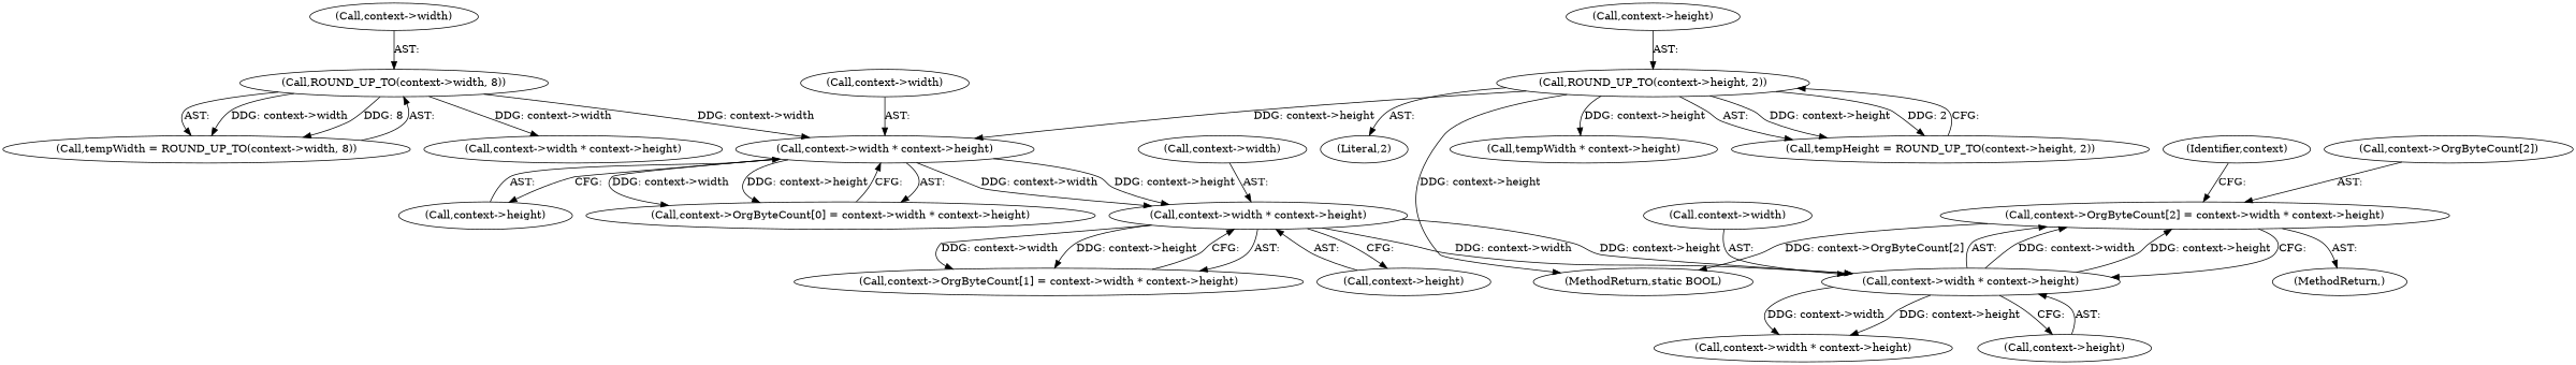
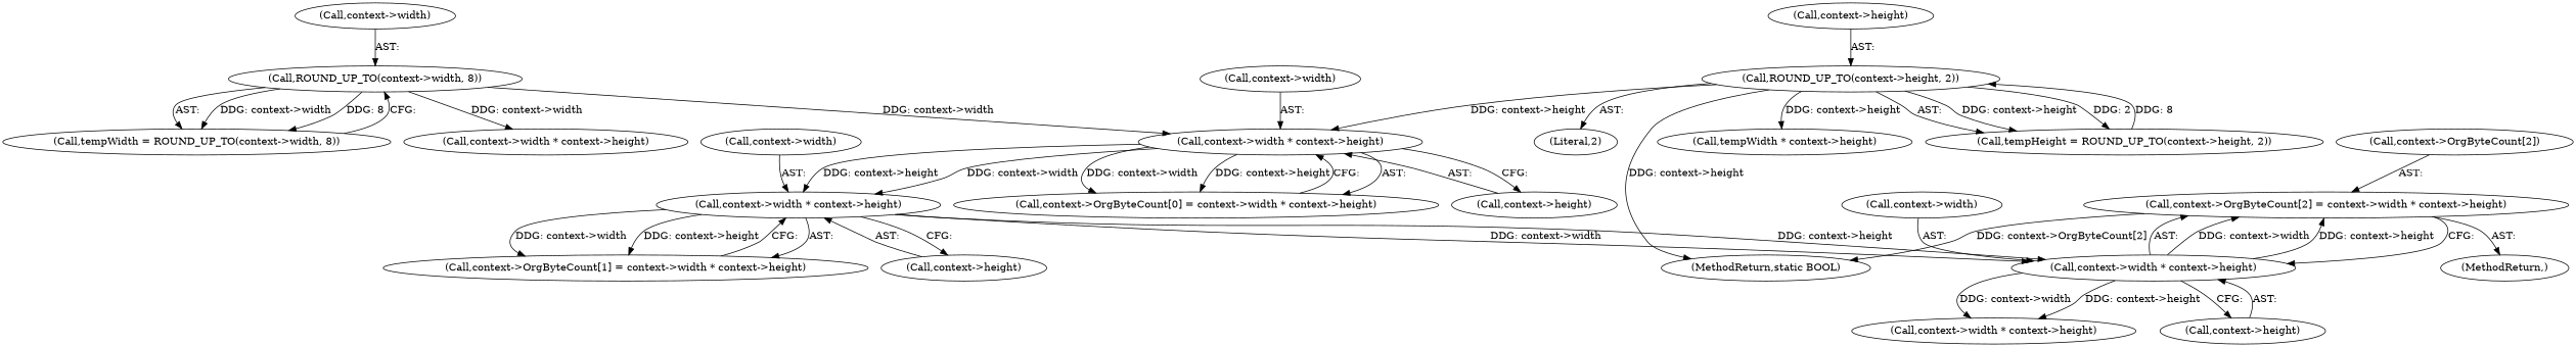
  digraph {
    n1 [label="(Call,context->OrgByteCount[2] = context->width * context->height)"]
    n2 [label="(Call,context->width * context->height)"]
    n3 [label="(MethodReturn,)"]
    n4 [label="(MethodReturn,static BOOL)"]
    n5 [label="(Call,context->width * context->height)"]
    n6 [label="(Call,context->height)"]
    n7 [label="(Call,context->width * context->height)"]
    n8 [label="(Call,context->height)"]
    n9 [label="(Call,context->OrgByteCount[1] = context->width * context->height)"]
    n10 [label="(Call,context->width * context->height)"]
    n11 [label="(Call,context->OrgByteCount[0] = context->width * context->height)"]
    n12 [label="(Call,context->height)"]
    n13 [label="(Call,ROUND_UP_TO(context->width, 8))"]
    n14 [label="(Call,context->width * context->height)"]
    n15 [label="(Call,tempWidth = ROUND_UP_TO(context->width, 8))"]
    n16 [label="(Call,ROUND_UP_TO(context->height, 2))"]
    n17 [label="(Call,tempHeight = ROUND_UP_TO(context->height, 2))"]
    n18 [label="(Literal,2)"]
    n19 [label="(Call,tempWidth * context->height)"]
    n20 [label="(Call,context->width)"]
-   n21 [label="(Identifier,context)"]
    n22 [label="(Call,context->height)"]
    n23 [label="(Call,context->width)"]
    n24 [label="(Call,context->width)"]
    n25 [label="(Call,context->width)"]
    n26 [label="(Call,context->OrgByteCount[2])"]
    n1 -> n2 [label="CFG: "]
    n1 -> n3 [label="AST: "]
    n1 -> n4 [label="DDG: context->OrgByteCount[2]"]
    n2 -> n1 [label="AST: "]
    n2 -> n1 [label="DDG: context->width"]
    n2 -> n1 [label="DDG: context->height"]
    n2 -> n5 [label="DDG: context->width"]
    n2 -> n5 [label="DDG: context->height"]
    n2 -> n6 [label="CFG: "]
    n6 -> n2 [label="AST: "]
    n7 -> n2 [label="DDG: context->width"]
    n7 -> n2 [label="DDG: context->height"]
    n7 -> n8 [label="CFG: "]
    n7 -> n9 [label="AST: "]
    n7 -> n9 [label="DDG: context->width"]
    n7 -> n9 [label="DDG: context->height"]
    n8 -> n7 [label="AST: "]
    n9 -> n7 [label="CFG: "]
    n10 -> n7 [label="DDG: context->width"]
    n10 -> n7 [label="DDG: context->height"]
    n10 -> n11 [label="AST: "]
    n10 -> n11 [label="DDG: context->width"]
    n10 -> n11 [label="DDG: context->height"]
    n10 -> n12 [label="CFG: "]
    n11 -> n10 [label="CFG: "]
    n12 -> n10 [label="AST: "]
    n13 -> n10 [label="DDG: context->width"]
    n13 -> n14 [label="DDG: context->width"]
    n13 -> n15 [label="AST: "]
    n13 -> n15 [label="DDG: context->width"]
    n13 -> n15 [label="DDG: 8"]
-   n15 -> n13 [label="AST: "]
+   n15 -> n13 [label="CFG: "]
    n16 -> n4 [label="DDG: context->height"]
    n16 -> n10 [label="DDG: context->height"]
    n16 -> n17 [label="AST: "]
    n16 -> n17 [label="DDG: context->height"]
    n16 -> n17 [label="DDG: 2"]
    n16 -> n18 [label="AST: "]
    n16 -> n19 [label="DDG: context->height"]
-   n17 -> n16 [label="CFG: "]
+   n17 -> n16 [label="DDG: 8"]
    n20 -> n7 [label="AST: "]
-   n21 -> n1 [label="CFG: "]
    n22 -> n16 [label="AST: "]
    n23 -> n13 [label="AST: "]
    n24 -> n10 [label="AST: "]
    n25 -> n2 [label="AST: "]
    n26 -> n1 [label="AST: "]
  }
